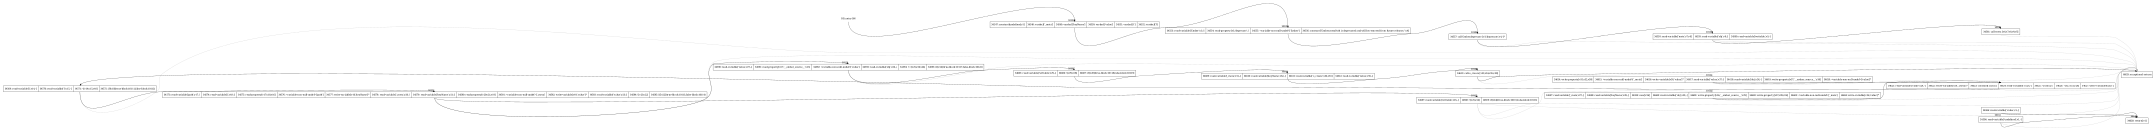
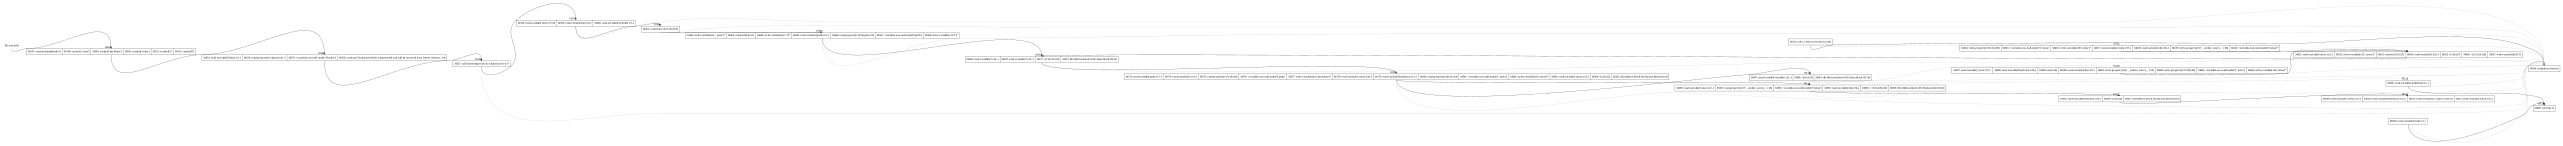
  digraph {
    fontname="Noto Serif"
    rankdir=LR
    node [fontname="Noto Serif" shape=record]
    edge [fontname="Noto Serif" headport=n tailport=s]
    n1 [label=BB_entry166 shape=none]
    n2 [label="{34547: constant[undefined,v1]|34548: vardecl['_meta']|34549: vardecl['keyName']|34550: vardecl['value']|34551: vardecl['i']|34552: vardecl['l']}"]
    n3 [label="{34553: read-variable['Ember',v3,-]|34554: read-property[v3,'deprecate',-]|34555: \<variable-non-null-undef\>['Ember']|34556: constant[\"Ember.metaPath is deprecated and will be removed from future releases.\",v4]}"]
    n4 [label="{34557: call-Ember.deprecate [v3,'deprecate',v4,-]*}"]
    n5 [label="{34629: exceptional-return}"]
    n6 [label="{34558: read-variable['meta',v7,v6]|34559: read-variable['obj',v8,-]|34560: read-variable['writable',v9,-]}"]
    n7 [label="{34561: call-meta [v6,v7,v8,v9,v5]}"]
+   n8 [label="{34562: write-variable[v5,'_meta']*|34563: constant[0.0,v11]|34564: write-variable[v11,'i']*|34565: read-variable['path',v13,-]|34566: read-property[v13,'length',v12]|34567: \<variable-non-null-undef\>['path']|34568: write-variable[v12,'l']*}"]
    n9 [label="{34569: read-variable['i',v14,-]|34570: read-variable['l',v15,-]|34571: \<[v14,v15,v10]|34572: if[v10](true-block:10111,false-block:10112)}"]
    n10 [label="{34573: read-variable['path',v17,-]|34574: read-variable['i',v18,-]|34575: read-property[v17,v18,v16]|34576: \<variable-non-null-undef\>['path']|34577: write-variable[v16,'keyName']*|34578: read-variable['_meta',v20,-]|34579: read-variable['keyName',v21,-]|34580: read-property[v20,v21,v19]|34581: \<variable-non-null-undef\>['_meta']|34582: write-variable[v19,'value']*|34583: read-variable['value',v23,-]|34584: ![v23,v22]|34585: if[v22](true-block:10113,false-block:10114)}"]
    n11 [label="{34587: read-variable['writable',v25,-]|34588: ![v25,v24]|34589: if[v24](true-block:10115,false-block:10116)}"]
    n12 [label="{34590: read-variable['value',v27,-]|34591: read-property[v27,'__ember_source__',v25]|34592: \<variable-non-null-undef\>['value']|34593: read-variable['obj',v26,-]|34594: !==[v25,v26,v24]|34595: if[v24](true-block:10117,false-block:10122)}"]
    n13 [label="{34586: read-variable['value',v1,-]}"]
    n14 [label="{34628: return[v1]}"]
    n15 [label="{34596: read-variable['undefined',v1,-]}"]
    n16 [label="{34597: read-variable['_meta',v27,-]|34598: read-variable['keyName',v28,-]|34599: new[v26]|34600: read-variable['obj',v29,-]|34601: write-property[v26,'__ember_source__',v29]|34602: write-property[v27,v28,v26]|34603: \<variable-non-null-undef\>['_meta']|34604: write-variable[v26,'value']*}"]
    n17 [label="{34605: read-variable['writable',v29,-]|34606: ![v29,v28]|34607: if[v28](true-block:10118,false-block:10119)}"]
    n18 [label="{34621: read-variable['value',v24,-]|34622: write-variable[v24,'_meta']*|34623: constant[1.0,v25]|34624: read-variable['i',v26,-]|34625: +[v26,v27]|34626: +[v27,v25,v28]|34627: write-variable[v28,'i']}"]
    n19 [label="{34609: read-variable['_meta',v31,-]|34610: read-variable['keyName',v32,-]|34611: read-variable['o_create',v34,v33]|34612: read-variable['value',v35,-]}"]
    n20 [label="{34613: call-o_create [v33,v34,v35,v30]}"]
    n21 [label="{34614: write-property[v31,v32,v30]|34615: \<variable-non-null-undef\>['_meta']|34616: write-variable[v30,'value']*|34617: read-variable['value',v37,-]|34618: read-variable['obj',v36,-]|34619: write-property[v37,'__ember_source__',v36]|34620: \<variable-non-null-undef\>['value']*}"]
    n1 -> n2 [headlabel="    10104"]
    n2 -> n3 [headlabel="      10105"]
    n3 -> n4 [headlabel="      10106"]
    n4 -> n5 [color=gray]
    n4 -> n6 [headlabel="      10107"]
    n6 -> n5 [color=gray]
    n6 -> n7 [headlabel="      10108"]
    n7 -> n5 [color=gray]
+   n7 -> n8 [headlabel="      10109"]
+   n8 -> n5 [color=gray]
+   n8 -> n9 [headlabel="      10110"]
    n9 -> n5 [color=gray]
    n9 -> n10 [headlabel="      10111"]
    n10 -> n5 [color=gray]
    n10 -> n11 [headlabel="      10113"]
    n10 -> n12 [headlabel="      10114"]
    n11 -> n5 [color=gray]
    n11 -> n15 [color=gray headlabel="      10115"]
    n11 -> n16 [color=gray headlabel="      10116"]
    n12 -> n5 [color=gray]
    n12 -> n17 [headlabel="      10117"]
    n13 -> n5 [color=gray]
    n13 -> n14 [headlabel="      10123"]
    n15 -> n5 [color=gray]
    n15 -> n14
    n16 -> n5 [color=gray]
    n16 -> n18
    n17 -> n19 [headlabel="      10119"]
    n18 -> n5 [color=gray]
    n18 -> n9
-   n19 -> n20 [headlabel="      10120"]
    n20 -> n5 [color=black]
    n20 -> n21 [color=gray headlabel="      10121"]
    n21 -> n5 [color=gray]
    n21 -> n18
  }
